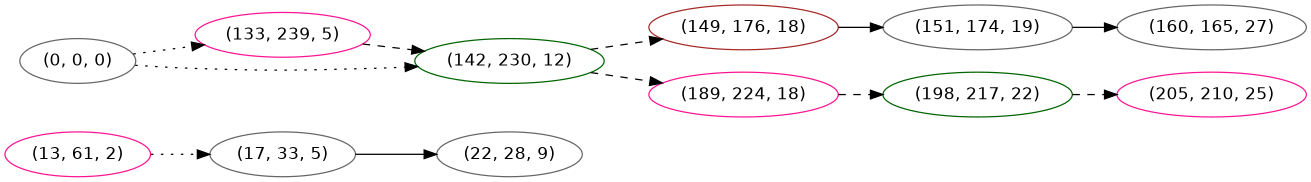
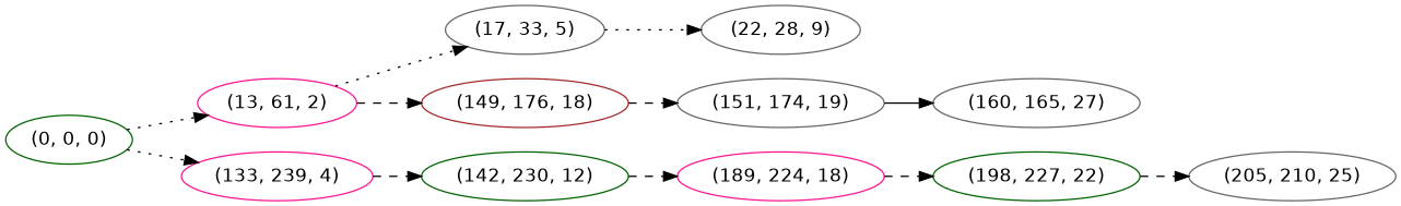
  digraph {
    fontname="DejaVu Sans"
    rankdir=LR
    node [color=gray40 fontname="DejaVu Sans"]
    edge [fontname="DejaVu Sans" style=dashed]
    "(13, 61, 2)" [color=deeppink]
-   "(0, 0, 0)"
-   "(133, 239, 4)" [color=deeppink label="(133, 239, 5)"]
+   "(0, 0, 0)" [color=darkgreen]
+   "(133, 239, 4)" [color=deeppink]
    "(17, 33, 5)"
    "(142, 230, 12)" [color=darkgreen]
    "(22, 28, 9)"
    "(149, 176, 18)" [color=brown]
    "(189, 224, 18)" [color=deeppink]
    "(151, 174, 19)"
-   "(198, 217, 22)" [color=darkgreen]
+   "(198, 217, 22)" [color=darkgreen label="(198, 227, 22)"]
    "(160, 165, 27)"
-   "(205, 210, 25)" [color=deeppink]
+   "(205, 210, 25)"
    "(13, 61, 2)" -> "(17, 33, 5)" [style=dotted]
-   "(0, 0, 0)" -> "(142, 230, 12)" [style=dotted]
+   "(0, 0, 0)" -> "(13, 61, 2)" [style=dotted]
    "(0, 0, 0)" -> "(133, 239, 4)" [style=dotted]
    "(133, 239, 4)" -> "(142, 230, 12)"
-   "(17, 33, 5)" -> "(22, 28, 9)" [style=solid]
-   "(142, 230, 12)" -> "(149, 176, 18)"
+   "(17, 33, 5)" -> "(22, 28, 9)" [style=dotted]
+   "(13, 61, 2)" -> "(149, 176, 18)"
    "(142, 230, 12)" -> "(189, 224, 18)"
-   "(149, 176, 18)" -> "(151, 174, 19)" [style=solid]
+   "(149, 176, 18)" -> "(151, 174, 19)"
    "(189, 224, 18)" -> "(198, 217, 22)"
    "(151, 174, 19)" -> "(160, 165, 27)" [style=solid]
    "(198, 217, 22)" -> "(205, 210, 25)"
  }
